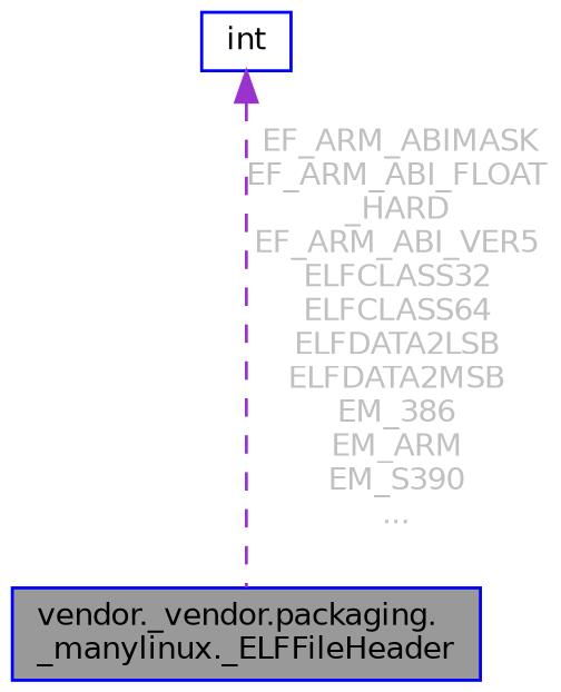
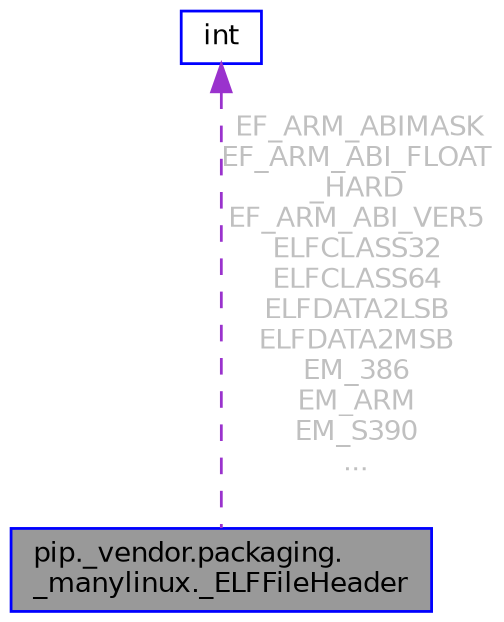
  digraph {
    node [color=blue fontname=Helvetica fontsize=10 shape=box style=filled]
-   n1 [fillcolor=grey60 fontcolor=black height=0.2 label="vendor._vendor.packaging.\l_manylinux._ELFFileHeader" width=0.4]
+   n1 [fillcolor=grey60 fontcolor=black height=0.2 label="pip._vendor.packaging.\l_manylinux._ELFFileHeader" width=0.4]
    n2 [fillcolor=white height=0.2 label=int width=0.4]
    n2 -> n1 [color=darkorchid3 dir=back fontcolor=grey fontname=Helvetica fontsize=10 label=" EF_ARM_ABIMASK\nEF_ARM_ABI_FLOAT\l_HARD\nEF_ARM_ABI_VER5\nELFCLASS32\nELFCLASS64\nELFDATA2LSB\nELFDATA2MSB\nEM_386\nEM_ARM\nEM_S390\n..." labelfontname=Helvetica labelfontsize=10 style=dashed]
  }
